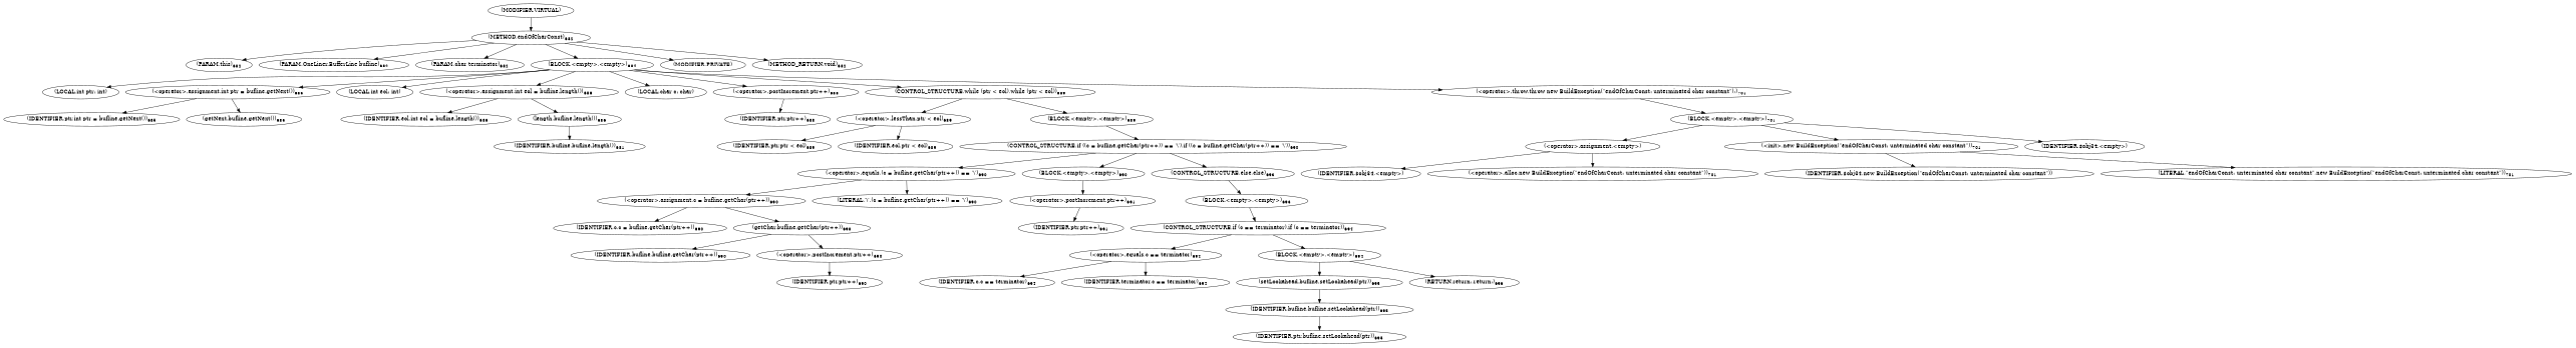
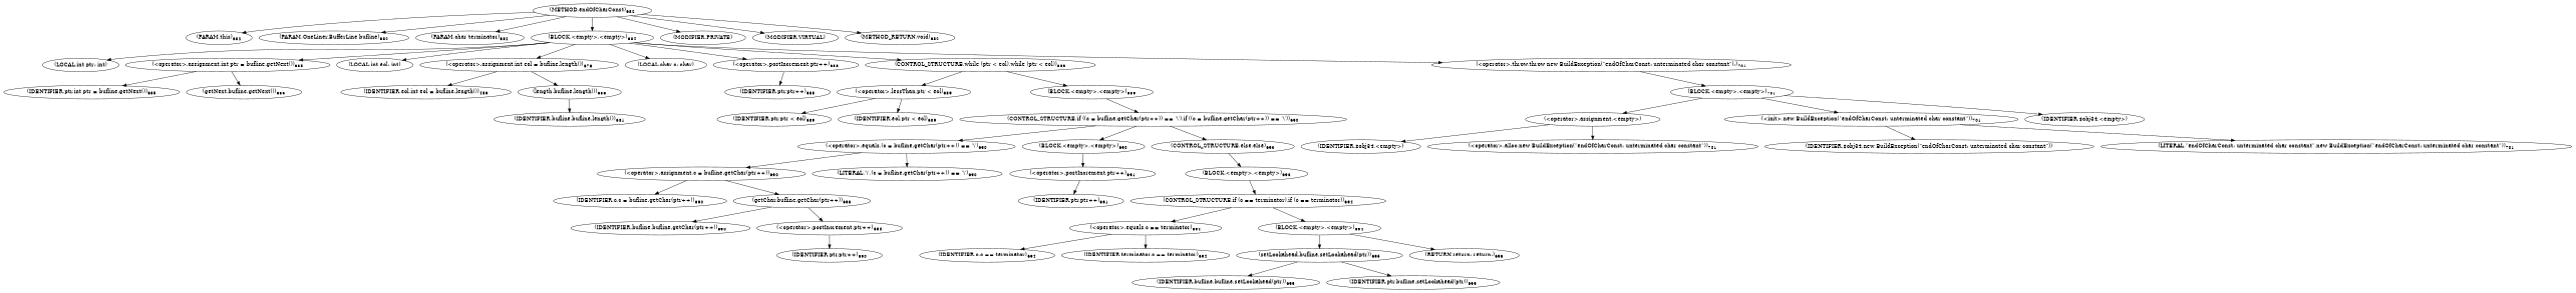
  digraph {
    n1 [label=<(METHOD,endOfCharConst)<SUB>682</SUB>>]
    n2 [label=<(PARAM,this)<SUB>682</SUB>>]
    n3 [label=<(PARAM,OneLiner.BufferLine bufline)<SUB>682</SUB>>]
    n4 [label=<(PARAM,char terminator)<SUB>682</SUB>>]
    n5 [label=<(BLOCK,&lt;empty&gt;,&lt;empty&gt;)<SUB>684</SUB>>]
    n6 [label=<(MODIFIER,PRIVATE)>]
    n7 [label=<(MODIFIER,VIRTUAL)>]
    n8 [label=<(METHOD_RETURN,void)<SUB>682</SUB>>]
    n9 [label=<(LOCAL,int ptr: int)>]
    n10 [label=<(&lt;operator&gt;.assignment,int ptr = bufline.getNext())<SUB>685</SUB>>]
    n11 [label=<(LOCAL,int eol: int)>]
-   n12 [label=<(&lt;operator&gt;.assignment,int eol = bufline.length())<SUB>686</SUB>>]
+   n12 [label=<(&lt;operator&gt;.assignment,int eol = bufline.length())<SUB>676</SUB>>]
    n13 [label=<(LOCAL,char c: char)>]
    n14 [label=<(&lt;operator&gt;.postIncrement,ptr++)<SUB>688</SUB>>]
    n15 [label=<(CONTROL_STRUCTURE,while (ptr &lt; eol),while (ptr &lt; eol))<SUB>689</SUB>>]
    n16 [label=<(&lt;operator&gt;.throw,throw new BuildException(&quot;endOfCharConst: unterminated char constant&quot;);)<SUB>701</SUB>>]
    n17 [label=<(IDENTIFIER,ptr,int ptr = bufline.getNext())<SUB>685</SUB>>]
    n18 [label=<(getNext,bufline.getNext())<SUB>685</SUB>>]
-   n19 [label=<(IDENTIFIER,eol,int eol = bufline.length())<SUB>686</SUB>>]
+   n19 [label=<(IDENTIFIER,eol,int eol = bufline.length())<SUB>486</SUB>>]
    n20 [label=<(length,bufline.length())<SUB>686</SUB>>]
    n21 [label=<(IDENTIFIER,ptr,ptr++)<SUB>688</SUB>>]
    n22 [label=<(&lt;operator&gt;.lessThan,ptr &lt; eol)<SUB>689</SUB>>]
    n23 [label=<(BLOCK,&lt;empty&gt;,&lt;empty&gt;)<SUB>689</SUB>>]
    n24 [label=<(BLOCK,&lt;empty&gt;,&lt;empty&gt;)<SUB>701</SUB>>]
    n25 [label=<(IDENTIFIER,bufline,bufline.length())<SUB>681</SUB>>]
    n26 [label=<(IDENTIFIER,ptr,ptr &lt; eol)<SUB>689</SUB>>]
    n27 [label=<(IDENTIFIER,eol,ptr &lt; eol)<SUB>689</SUB>>]
    n28 [label=<(CONTROL_STRUCTURE,if ((c = bufline.getChar(ptr++)) == '\\'),if ((c = bufline.getChar(ptr++)) == '\\'))<SUB>690</SUB>>]
    n29 [label=<(&lt;operator&gt;.equals,(c = bufline.getChar(ptr++)) == '\\')<SUB>690</SUB>>]
    n30 [label=<(BLOCK,&lt;empty&gt;,&lt;empty&gt;)<SUB>690</SUB>>]
    n31 [label=<(CONTROL_STRUCTURE,else,else)<SUB>693</SUB>>]
    n32 [label=<(&lt;operator&gt;.assignment,c = bufline.getChar(ptr++))<SUB>690</SUB>>]
    n33 [label=<(LITERAL,'\\',(c = bufline.getChar(ptr++)) == '\\')<SUB>690</SUB>>]
    n34 [label=<(&lt;operator&gt;.postIncrement,ptr++)<SUB>691</SUB>>]
    n35 [label=<(BLOCK,&lt;empty&gt;,&lt;empty&gt;)<SUB>693</SUB>>]
    n36 [label=<(IDENTIFIER,c,c = bufline.getChar(ptr++))<SUB>690</SUB>>]
    n37 [label=<(getChar,bufline.getChar(ptr++))<SUB>698</SUB>>]
    n38 [label=<(IDENTIFIER,bufline,bufline.getChar(ptr++))<SUB>690</SUB>>]
    n39 [label=<(&lt;operator&gt;.postIncrement,ptr++)<SUB>690</SUB>>]
    n40 [label=<(IDENTIFIER,ptr,ptr++)<SUB>690</SUB>>]
    n41 [label=<(IDENTIFIER,ptr,ptr++)<SUB>691</SUB>>]
    n42 [label=<(CONTROL_STRUCTURE,if (c == terminator),if (c == terminator))<SUB>694</SUB>>]
    n43 [label=<(&lt;operator&gt;.equals,c == terminator)<SUB>694</SUB>>]
    n44 [label=<(BLOCK,&lt;empty&gt;,&lt;empty&gt;)<SUB>694</SUB>>]
    n45 [label=<(IDENTIFIER,c,c == terminator)<SUB>694</SUB>>]
    n46 [label=<(IDENTIFIER,terminator,c == terminator)<SUB>694</SUB>>]
    n47 [label=<(setLookahead,bufline.setLookahead(ptr))<SUB>695</SUB>>]
    n48 [label=<(RETURN,return;,return;)<SUB>696</SUB>>]
    n49 [label=<(IDENTIFIER,bufline,bufline.setLookahead(ptr))<SUB>695</SUB>>]
    n50 [label=<(IDENTIFIER,ptr,bufline.setLookahead(ptr))<SUB>695</SUB>>]
    n51 [label=<(&lt;operator&gt;.assignment,&lt;empty&gt;)>]
    n52 [label=<(&lt;init&gt;,new BuildException(&quot;endOfCharConst: unterminated char constant&quot;))<SUB>701</SUB>>]
    n53 [label=<(IDENTIFIER,$obj34,&lt;empty&gt;)>]
    n54 [label=<(IDENTIFIER,$obj34,&lt;empty&gt;)>]
    n55 [label=<(&lt;operator&gt;.alloc,new BuildException(&quot;endOfCharConst: unterminated char constant&quot;))<SUB>701</SUB>>]
    n56 [label=<(IDENTIFIER,$obj34,new BuildException(&quot;endOfCharConst: unterminated char constant&quot;))>]
    n57 [label=<(LITERAL,&quot;endOfCharConst: unterminated char constant&quot;,new BuildException(&quot;endOfCharConst: unterminated char constant&quot;))<SUB>701</SUB>>]
    n1 -> n2
    n1 -> n3
    n1 -> n4
    n1 -> n5
    n1 -> n6
-   n7 -> n1
+   n1 -> n7
    n1 -> n8
    n5 -> n9
    n5 -> n10
    n5 -> n11
    n5 -> n12
    n5 -> n13
    n5 -> n14
    n5 -> n15
    n5 -> n16
    n10 -> n17
    n10 -> n18
    n12 -> n19
    n12 -> n20
    n14 -> n21
    n15 -> n22
    n15 -> n23
    n16 -> n24
    n20 -> n25
    n22 -> n26
    n22 -> n27
    n23 -> n28
    n24 -> n51
    n24 -> n52
    n24 -> n53
    n28 -> n29
    n28 -> n30
    n28 -> n31
    n29 -> n32
    n29 -> n33
    n30 -> n34
    n31 -> n35
    n32 -> n36
    n32 -> n37
    n34 -> n41
    n35 -> n42
    n37 -> n38
    n37 -> n39
    n39 -> n40
    n42 -> n43
    n42 -> n44
    n43 -> n45
    n43 -> n46
    n44 -> n47
    n44 -> n48
    n47 -> n49
-   n49 -> n50
+   n47 -> n50
    n51 -> n54
    n51 -> n55
    n52 -> n56
    n52 -> n57
  }
